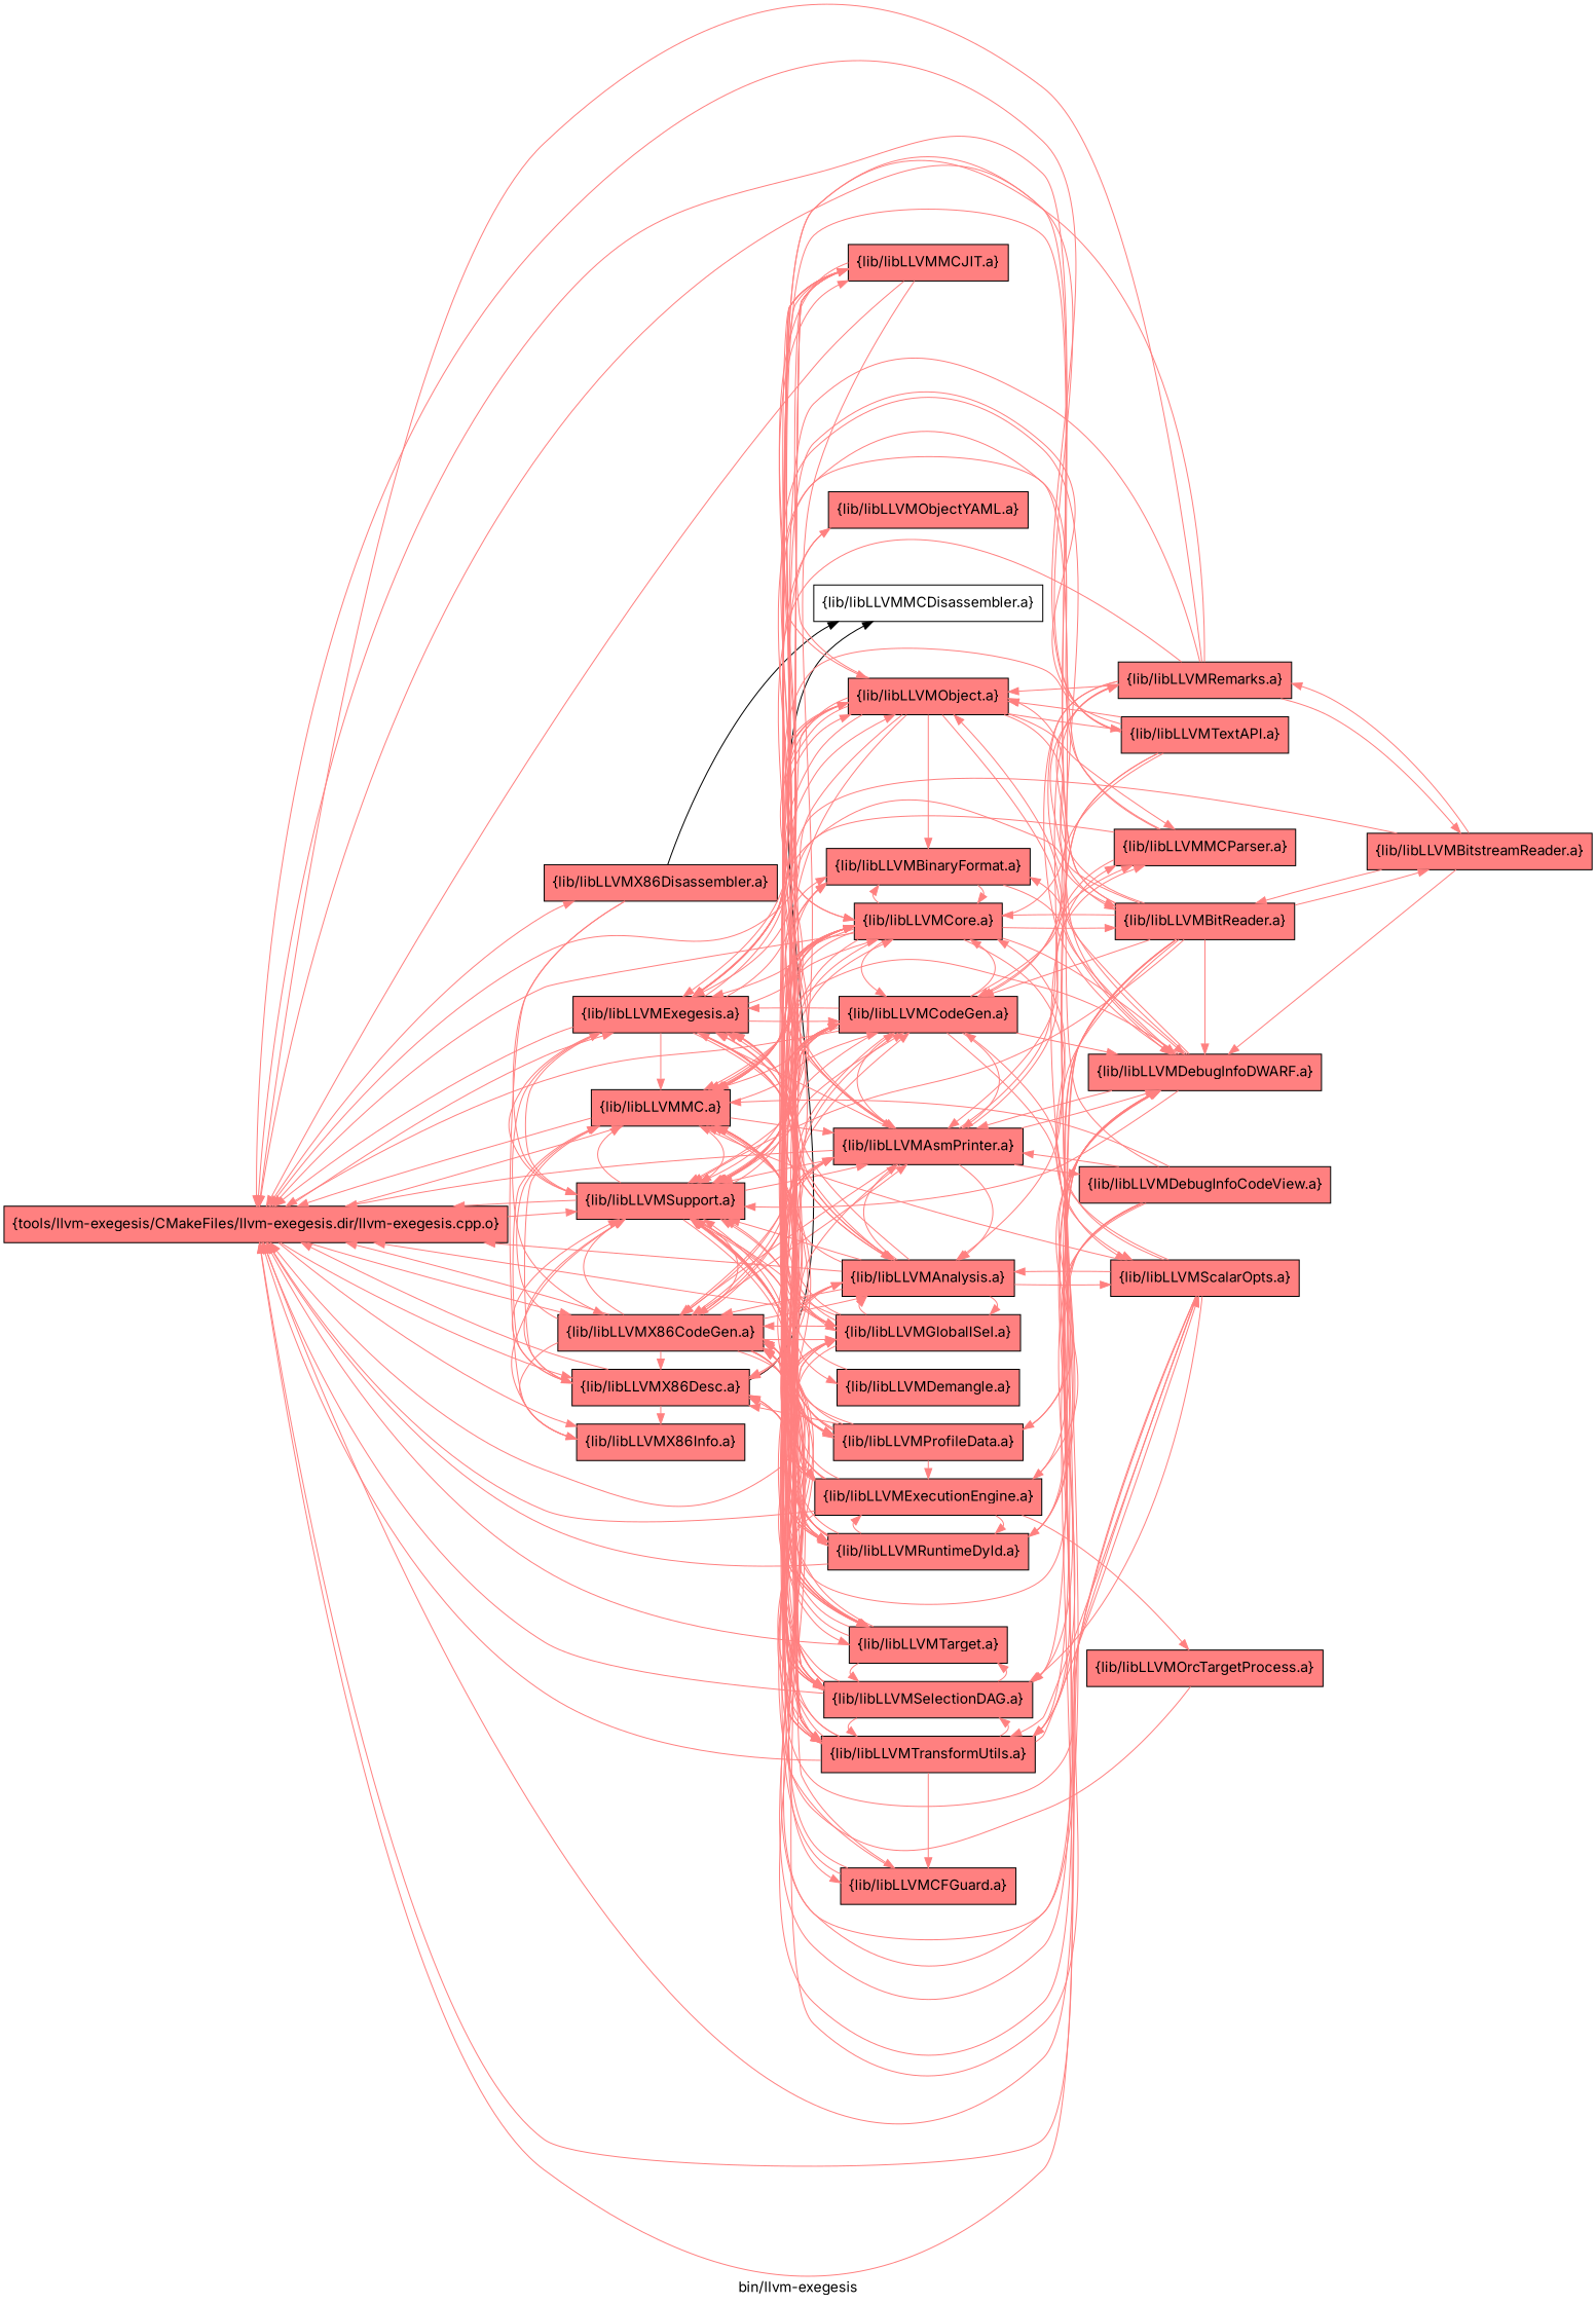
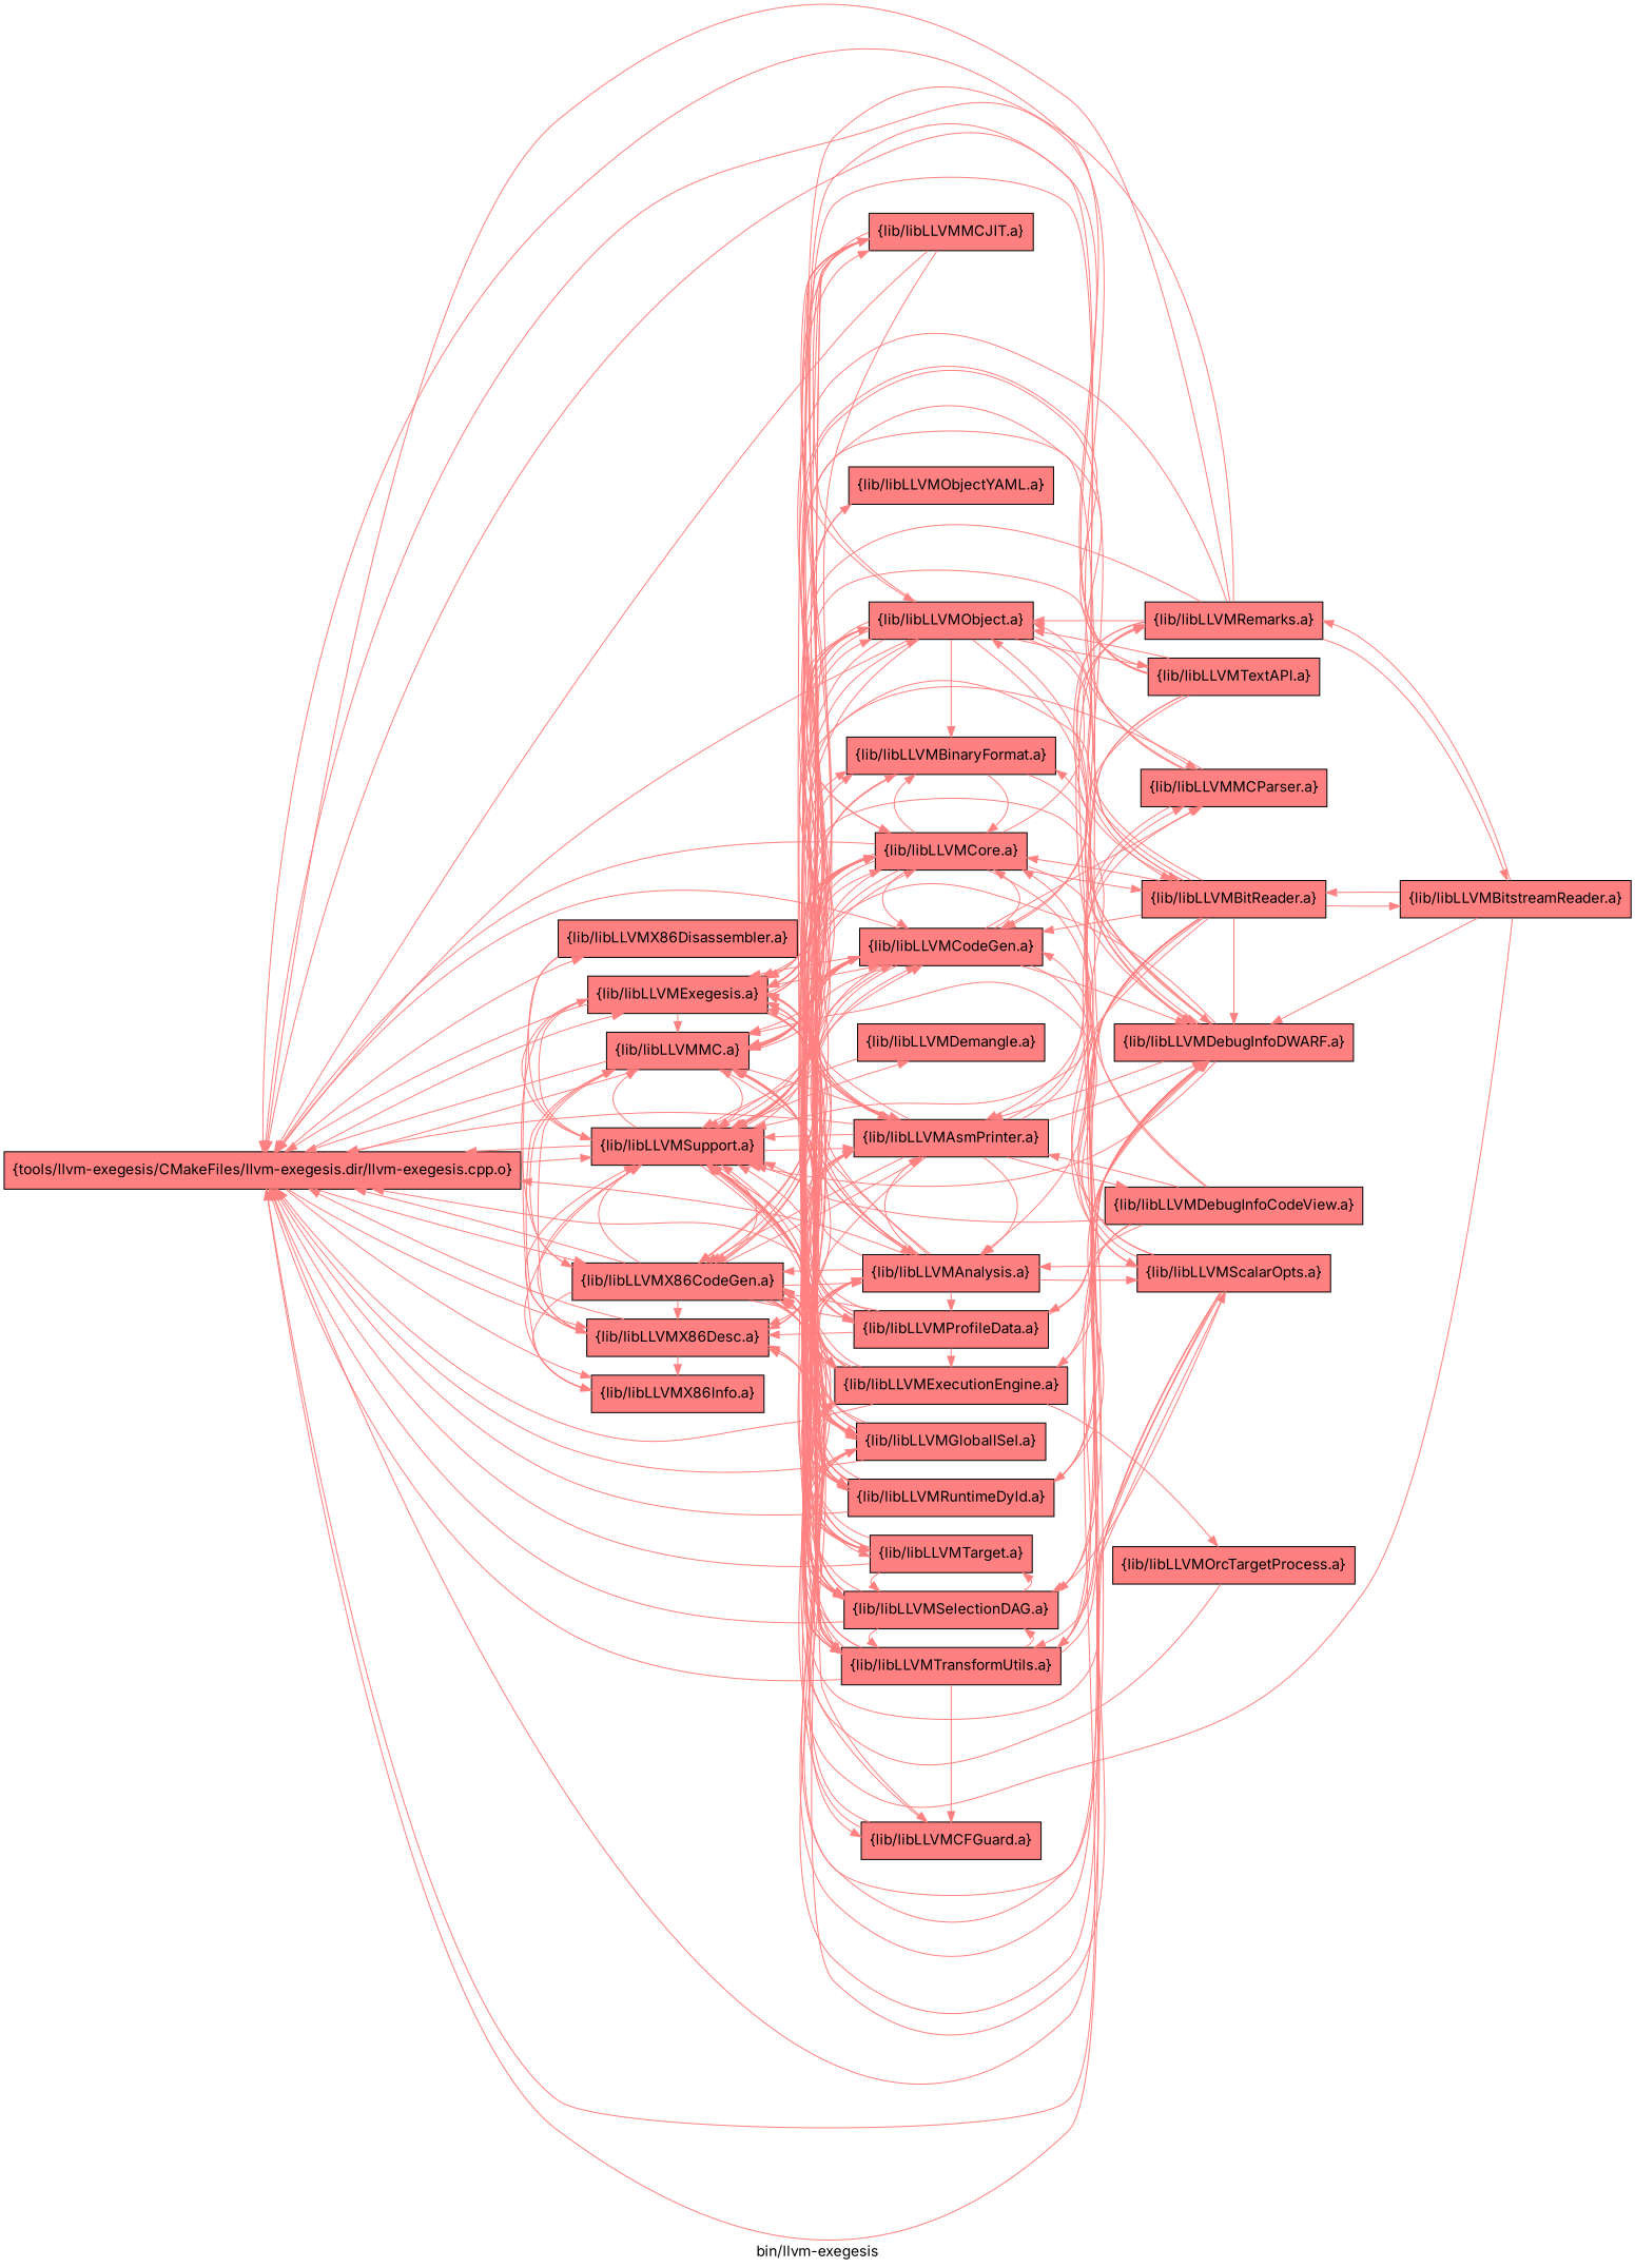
  digraph {
    fontname=Inter
    label="bin/llvm-exegesis"
    rankdir=LR
    node [fillcolor="1.000000 0.5 1" fontname=Inter group=1 shape=box style=filled]
    edge [color="1.000000 0.5 1" fontname=Inter]
    n1 [label="{tools/llvm-exegesis/CMakeFiles/llvm-exegesis.dir/llvm-exegesis.cpp.o}"]
    n2 [label="{lib/libLLVMMC.a}"]
    n3 [label="{lib/libLLVMSupport.a}"]
    n4 [label="{lib/libLLVMX86CodeGen.a}"]
    n5 [label="{lib/libLLVMX86Desc.a}"]
    n6 [label="{lib/libLLVMX86Disassembler.a}"]
    n7 [label="{lib/libLLVMX86Info.a}"]
    n8 [label="{lib/libLLVMExegesis.a}"]
    n9 [label="{lib/libLLVMBinaryFormat.a}"]
    n10 [label="{lib/libLLVMCodeGen.a}"]
    n11 [label="{lib/libLLVMAsmPrinter.a}"]
    n12 [label="{lib/libLLVMTransformUtils.a}"]
    n13 [label="{lib/libLLVMDemangle.a}"]
    n14 [label="{lib/libLLVMObject.a}"]
    n15 [label="{lib/libLLVMProfileData.a}"]
    n16 [label="{lib/libLLVMCore.a}"]
    n17 [label="{lib/libLLVMSelectionDAG.a}"]
    n18 [label="{lib/libLLVMTarget.a}"]
    n19 [label="{lib/libLLVMAnalysis.a}"]
    n20 [label="{lib/libLLVMGlobalISel.a}"]
    n21 [label="{lib/libLLVMCFGuard.a}"]
-   n22 [group=0 label="{lib/libLLVMMCDisassembler.a}" fillcolor="" style=""]
    n23 [label="{lib/libLLVMObjectYAML.a}"]
    n24 [label="{lib/libLLVMMCJIT.a}"]
    n25 [label="{lib/libLLVMExecutionEngine.a}"]
    n26 [label="{lib/libLLVMRuntimeDyld.a}"]
    n27 [label="{lib/libLLVMDebugInfoDWARF.a}"]
    n28 [label="{lib/libLLVMMCParser.a}"]
    n29 [label="{lib/libLLVMScalarOpts.a}"]
    n30 [label="{lib/libLLVMRemarks.a}"]
    n31 [label="{lib/libLLVMDebugInfoCodeView.a}"]
    n32 [label="{lib/libLLVMBitReader.a}"]
    n33 [label="{lib/libLLVMTextAPI.a}"]
    n34 [label="{lib/libLLVMOrcTargetProcess.a}"]
    n35 [label="{lib/libLLVMBitstreamReader.a}"]
    subgraph sub_1 {
      rank=same
      n1
    }
    subgraph sub_2 {
      rank=same
      n2
      n3
      n4
      n5
      n6
      n7
      n8
    }
    subgraph sub_3 {
      rank=same
      n9
      n10
      n11
      n12
      n13
      n14
      n15
      n16
      n17
      n18
      n19
      n20
      n21
-     n22
      n23
      n24
      n25
      n26
    }
    subgraph sub_4 {
      rank=same
      n27
      n28
      n29
      n30
      n31
      n32
      n33
      n34
    }
    n1 -> n2
    n1 -> n3
    n1 -> n4
    n1 -> n5
    n1 -> n6
    n1 -> n7
    n1 -> n8
    n2 -> n1
    n2 -> n3
    n2 -> n5
    n2 -> n9
    n2 -> n10
    n2 -> n11
    n3 -> n1
    n3 -> n2
    n3 -> n4
    n3 -> n5
    n3 -> n8
    n3 -> n10
    n3 -> n11
    n3 -> n12
    n3 -> n13
    n3 -> n14
    n3 -> n15
    n4 -> n1
    n4 -> n2
    n4 -> n3
    n4 -> n5
    n4 -> n7
    n4 -> n10
    n4 -> n11
    n4 -> n12
    n4 -> n15
    n4 -> n16
    n4 -> n17
    n4 -> n18
    n4 -> n19
    n4 -> n20
    n4 -> n21
    n5 -> n1
    n5 -> n2
    n5 -> n3
    n5 -> n7
    n5 -> n9
-   n5 -> n22 [color=""]
    n6 -> n3
    n6 -> n7
-   n6 -> n22 [color=""]
    n7 -> n3
    n8 -> n1
    n8 -> n2
    n8 -> n3
    n8 -> n4
    n8 -> n10
    n8 -> n14
    n8 -> n16
    n8 -> n19
    n8 -> n20
    n8 -> n23
    n8 -> n24
    n8 -> n25
    n8 -> n26
    n9 -> n3
    n9 -> n16
    n9 -> n27
    n10 -> n1
    n10 -> n2
    n10 -> n3
    n10 -> n4
    n10 -> n5
    n10 -> n8
    n10 -> n11
    n10 -> n12
    n10 -> n15
    n10 -> n16
    n10 -> n17
    n10 -> n18
    n10 -> n19
    n10 -> n20
    n10 -> n26
    n10 -> n27
    n10 -> n28
    n10 -> n29
    n11 -> n1
    n11 -> n3
    n11 -> n4
    n11 -> n5
    n11 -> n8
    n11 -> n9
    n11 -> n10
    n11 -> n16
    n11 -> n18
    n11 -> n19
    n11 -> n27
    n11 -> n28
    n11 -> n30
    n11 -> n31
    n12 -> n1
    n12 -> n2
    n12 -> n3
    n12 -> n4
    n12 -> n10
    n12 -> n11
    n12 -> n16
    n12 -> n17
    n12 -> n19
    n12 -> n20
    n12 -> n21
    n12 -> n27
    n12 -> n29
    n13 -> n3
    n14 -> n1
    n14 -> n2
    n14 -> n3
    n14 -> n4
    n14 -> n8
    n14 -> n9
    n14 -> n11
    n14 -> n16
    n14 -> n24
    n14 -> n26
    n14 -> n27
    n14 -> n28
    n14 -> n32
    n14 -> n33
    n15 -> n1
    n15 -> n2
    n15 -> n3
    n15 -> n4
    n15 -> n5
    n15 -> n8
    n15 -> n16
    n15 -> n25
    n15 -> n27
    n16 -> n1
    n16 -> n2
    n16 -> n3
    n16 -> n4
    n16 -> n8
    n16 -> n9
    n16 -> n10
    n16 -> n11
    n16 -> n12
    n16 -> n17
    n16 -> n19
    n16 -> n21
    n16 -> n27
    n16 -> n29
    n16 -> n30
    n16 -> n32
    n17 -> n1
    n17 -> n2
    n17 -> n3
    n17 -> n4
    n17 -> n8
    n17 -> n10
    n17 -> n11
    n17 -> n12
    n17 -> n16
    n17 -> n18
    n17 -> n20
    n17 -> n27
    n18 -> n1
    n18 -> n2
    n18 -> n3
    n18 -> n4
    n18 -> n11
    n18 -> n16
    n18 -> n17
    n18 -> n19
    n18 -> n24
    n19 -> n1
    n19 -> n2
    n19 -> n3
    n19 -> n4
    n19 -> n8
    n19 -> n10
    n19 -> n11
    n19 -> n12
    n19 -> n15
    n19 -> n16
    n19 -> n17
    n19 -> n20
    n19 -> n29
    n20 -> n1
    n20 -> n2
    n20 -> n3
    n20 -> n4
    n20 -> n8
    n20 -> n10
    n20 -> n11
    n20 -> n12
    n20 -> n16
    n20 -> n17
    n20 -> n18
    n20 -> n19
    n21 -> n3
    n21 -> n4
    n21 -> n16
    n23 -> n3
    n24 -> n1
    n24 -> n3
    n24 -> n8
    n24 -> n14
    n24 -> n16
    n24 -> n18
    n24 -> n25
    n24 -> n26
    n25 -> n1
    n25 -> n2
    n25 -> n3
    n25 -> n4
    n25 -> n8
    n25 -> n11
    n25 -> n14
    n25 -> n16
    n25 -> n17
    n25 -> n24
    n25 -> n26
    n25 -> n27
    n25 -> n34
    n26 -> n1
    n26 -> n2
    n26 -> n3
    n26 -> n4
    n26 -> n5
    n26 -> n8
    n26 -> n14
    n26 -> n16
    n26 -> n24
    n26 -> n25
    n26 -> n27
    n26 -> n28
    n27 -> n1
    n27 -> n2
    n27 -> n3
    n27 -> n4
    n27 -> n5
    n27 -> n8
    n27 -> n9
    n27 -> n11
    n27 -> n14
    n28 -> n1
    n28 -> n2
    n28 -> n3
    n28 -> n11
    n29 -> n1
    n29 -> n2
    n29 -> n3
    n29 -> n4
    n29 -> n10
    n29 -> n12
    n29 -> n16
    n29 -> n17
    n29 -> n19
    n30 -> n1
    n30 -> n2
    n30 -> n3
    n30 -> n8
    n30 -> n10
    n30 -> n14
    n30 -> n27
    n30 -> n32
    n30 -> n35
    n31 -> n1
    n31 -> n2
    n31 -> n3
    n31 -> n8
    n31 -> n11
    n31 -> n12
    n31 -> n15
    n32 -> n1
    n32 -> n2
    n32 -> n3
    n32 -> n4
    n32 -> n8
    n32 -> n10
    n32 -> n14
    n32 -> n16
    n32 -> n17
    n32 -> n19
    n32 -> n25
    n32 -> n26
    n32 -> n27
    n32 -> n35
    n33 -> n1
    n33 -> n2
    n33 -> n3
    n33 -> n5
    n33 -> n8
    n33 -> n10
    n33 -> n12
    n33 -> n14
    n34 -> n3
    n35 -> n3
    n35 -> n27
    n35 -> n30
    n35 -> n32
  }
